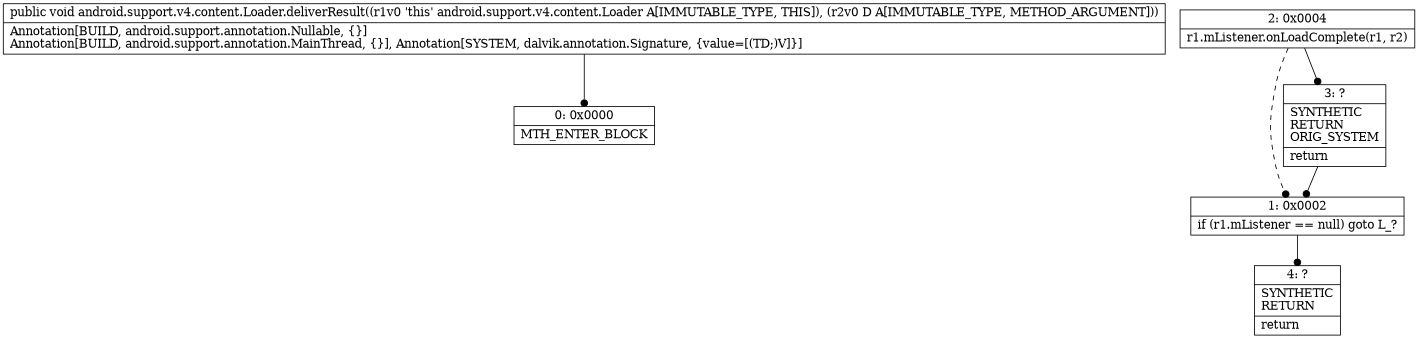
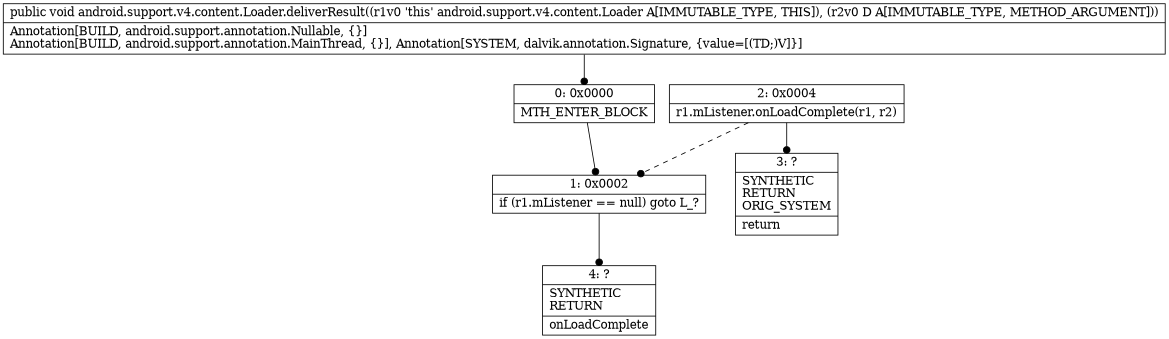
  digraph {
    node [shape=record]
    edge [arrowhead=dot]
    n1 [label="{0\:\ 0x0000|MTH_ENTER_BLOCK\l}"]
    n2 [label="{1\:\ 0x0002|if (r1.mListener == null) goto L_?\l}"]
-   n3 [label="{4\:\ ?|SYNTHETIC\lRETURN\l|return\l}"]
+   n3 [label="{4\:\ ?|SYNTHETIC\lRETURN\l|onLoadComplete\l}"]
    n4 [label="{2\:\ 0x0004|r1.mListener.onLoadComplete(r1, r2)\l}"]
    n5 [label="{3\:\ ?|SYNTHETIC\lRETURN\lORIG_SYSTEM\l|return\l}"]
    n6 [label="{public void android.support.v4.content.Loader.deliverResult((r1v0 'this' android.support.v4.content.Loader A[IMMUTABLE_TYPE, THIS]), (r2v0 D A[IMMUTABLE_TYPE, METHOD_ARGUMENT]))  | Annotation[BUILD, android.support.annotation.Nullable, \{\}]\lAnnotation[BUILD, android.support.annotation.MainThread, \{\}], Annotation[SYSTEM, dalvik.annotation.Signature, \{value=[(TD;)V]\}]\l}"]
-   n5 -> n2
+   n1 -> n2
    n2 -> n3
    n4 -> n2 [style=dashed]
    n4 -> n5
    n6 -> n1
  }
